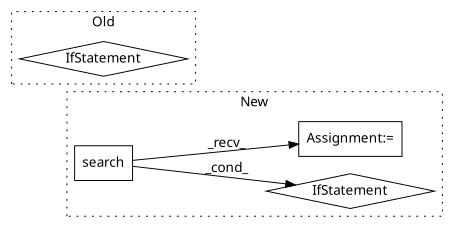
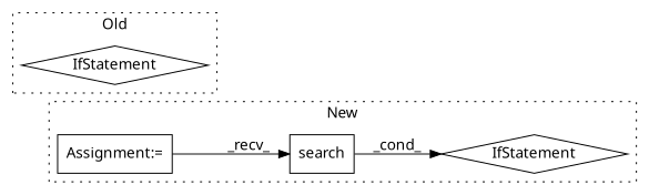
  digraph {
    rankdir=LR
    fontname="Noto Sans"
    node [a=25 shape=box fontname="Noto Sans"]
    edge [fontname="Noto Sans"]
    n1 [a=32 l="7,1" label=search s="3282,3293"]
    n2 [l="4,2" label=IfStatement s="3302,3311" shape=diamond]
    n3 [a=7 l=12 label="Assignment:=" s=3027]
    n4 [l="10,2" label=IfStatement s="3046,3084" shape=diamond]
    subgraph cluster_1 {
      label=New
      style=dotted
      n1
      n2
      n3
    }
    subgraph cluster_2 {
      label=Old
      style=dotted
      n4
    }
    n1 -> n2 [label=_cond_]
-   n1 -> n3 [label=_recv_]
+   n3 -> n1 [label=_recv_]
  }
